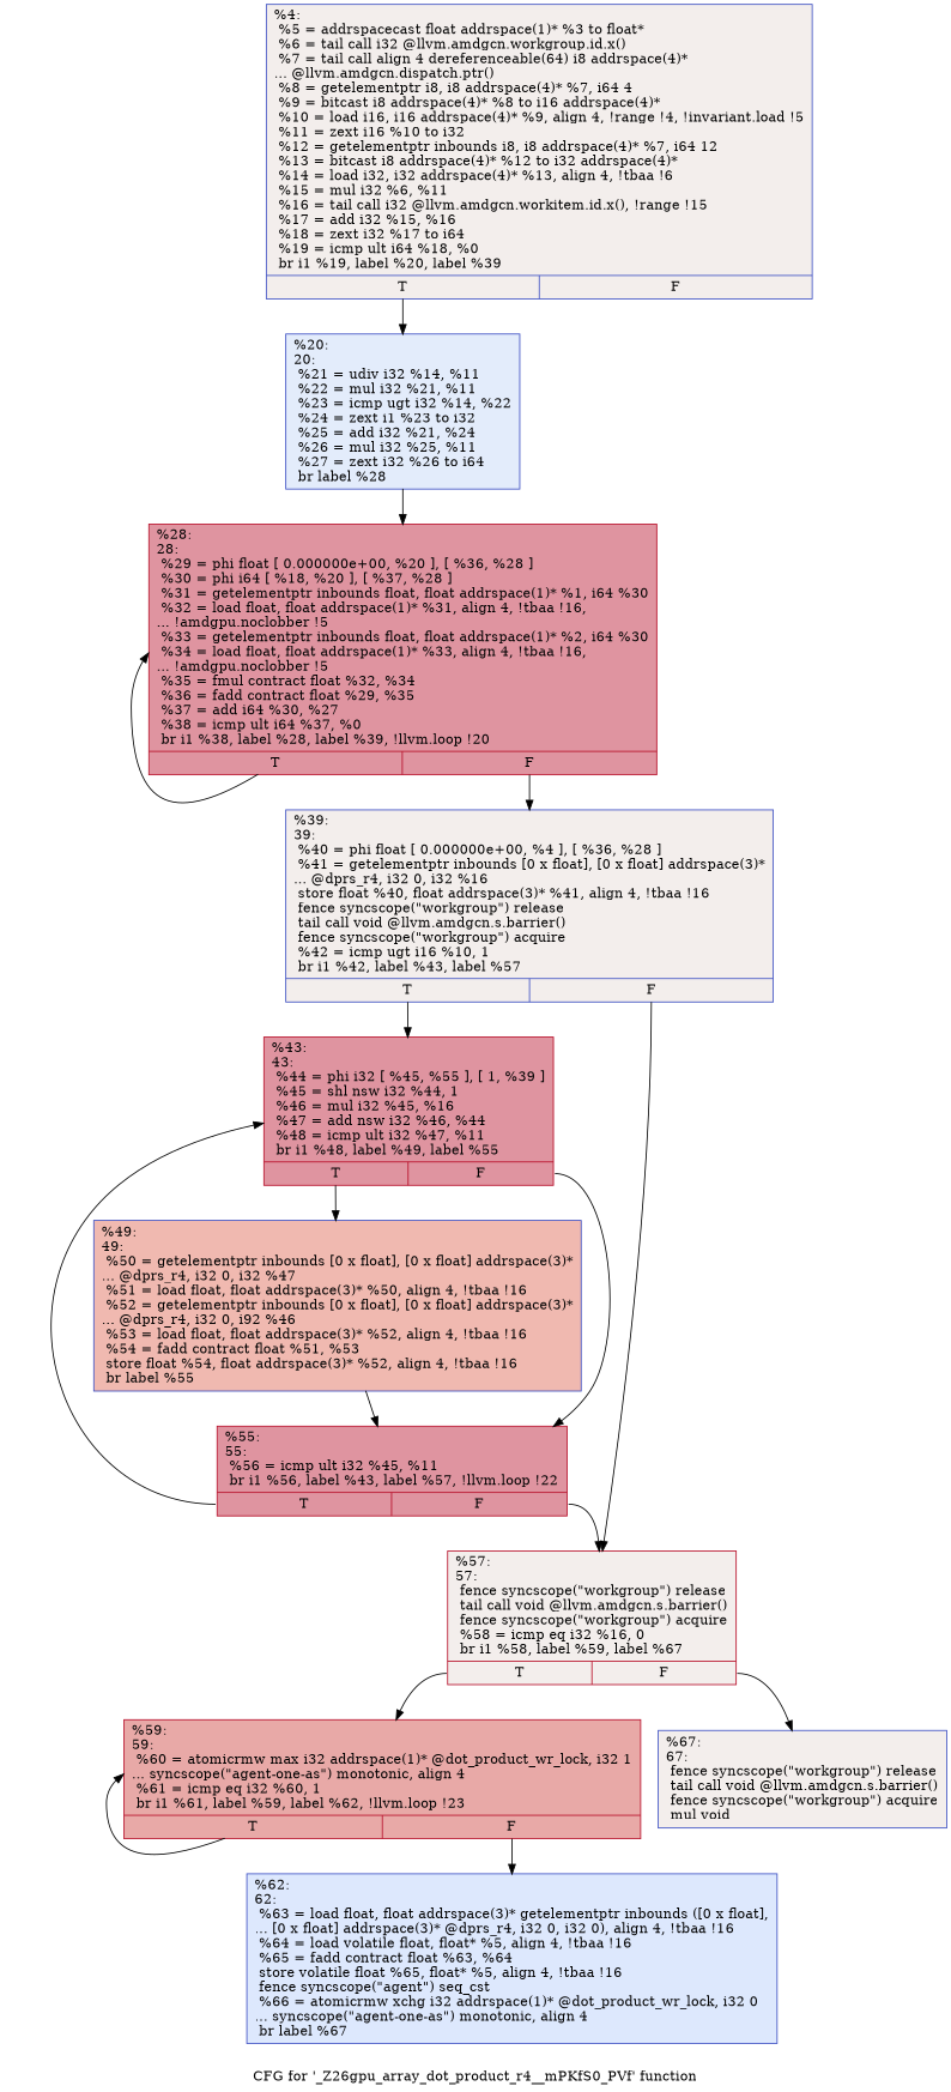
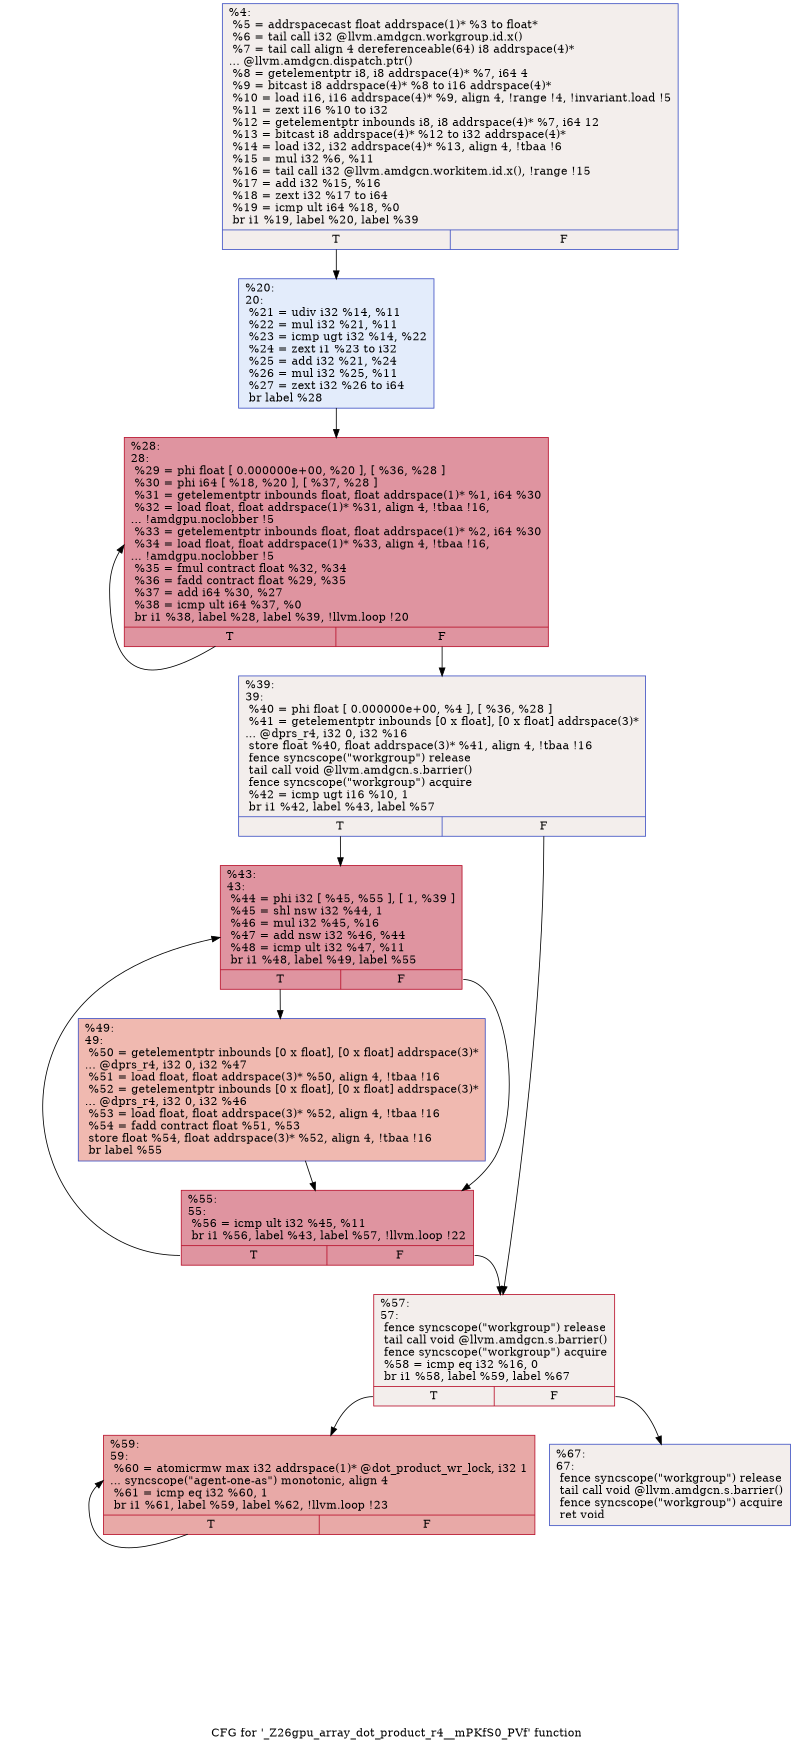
  digraph {
    label="CFG for '_Z26gpu_array_dot_product_r4__mPKfS0_PVf' function"
    node [color="#3d50c3ff" fillcolor="#e3d9d370" shape=record style=filled]
    edge [tailport=s0]
    n1 [label="{%4:\l  %5 = addrspacecast float addrspace(1)* %3 to float*\l  %6 = tail call i32 @llvm.amdgcn.workgroup.id.x()\l  %7 = tail call align 4 dereferenceable(64) i8 addrspace(4)*\l... @llvm.amdgcn.dispatch.ptr()\l  %8 = getelementptr i8, i8 addrspace(4)* %7, i64 4\l  %9 = bitcast i8 addrspace(4)* %8 to i16 addrspace(4)*\l  %10 = load i16, i16 addrspace(4)* %9, align 4, !range !4, !invariant.load !5\l  %11 = zext i16 %10 to i32\l  %12 = getelementptr inbounds i8, i8 addrspace(4)* %7, i64 12\l  %13 = bitcast i8 addrspace(4)* %12 to i32 addrspace(4)*\l  %14 = load i32, i32 addrspace(4)* %13, align 4, !tbaa !6\l  %15 = mul i32 %6, %11\l  %16 = tail call i32 @llvm.amdgcn.workitem.id.x(), !range !15\l  %17 = add i32 %15, %16\l  %18 = zext i32 %17 to i64\l  %19 = icmp ult i64 %18, %0\l  br i1 %19, label %20, label %39\l|{<s0>T|<s1>F}}"]
    n2 [fillcolor="#bfd3f670" label="{%20:\l20:                                               \l  %21 = udiv i32 %14, %11\l  %22 = mul i32 %21, %11\l  %23 = icmp ugt i32 %14, %22\l  %24 = zext i1 %23 to i32\l  %25 = add i32 %21, %24\l  %26 = mul i32 %25, %11\l  %27 = zext i32 %26 to i64\l  br label %28\l}"]
    n3 [color="#b70d28ff" fillcolor="#b70d2870" label="{%28:\l28:                                               \l  %29 = phi float [ 0.000000e+00, %20 ], [ %36, %28 ]\l  %30 = phi i64 [ %18, %20 ], [ %37, %28 ]\l  %31 = getelementptr inbounds float, float addrspace(1)* %1, i64 %30\l  %32 = load float, float addrspace(1)* %31, align 4, !tbaa !16,\l... !amdgpu.noclobber !5\l  %33 = getelementptr inbounds float, float addrspace(1)* %2, i64 %30\l  %34 = load float, float addrspace(1)* %33, align 4, !tbaa !16,\l... !amdgpu.noclobber !5\l  %35 = fmul contract float %32, %34\l  %36 = fadd contract float %29, %35\l  %37 = add i64 %30, %27\l  %38 = icmp ult i64 %37, %0\l  br i1 %38, label %28, label %39, !llvm.loop !20\l|{<s0>T|<s1>F}}"]
    n4 [label="{%39:\l39:                                               \l  %40 = phi float [ 0.000000e+00, %4 ], [ %36, %28 ]\l  %41 = getelementptr inbounds [0 x float], [0 x float] addrspace(3)*\l... @dprs_r4, i32 0, i32 %16\l  store float %40, float addrspace(3)* %41, align 4, !tbaa !16\l  fence syncscope(\"workgroup\") release\l  tail call void @llvm.amdgcn.s.barrier()\l  fence syncscope(\"workgroup\") acquire\l  %42 = icmp ugt i16 %10, 1\l  br i1 %42, label %43, label %57\l|{<s0>T|<s1>F}}"]
    n5 [color="#b70d28ff" fillcolor="#b70d2870" label="{%43:\l43:                                               \l  %44 = phi i32 [ %45, %55 ], [ 1, %39 ]\l  %45 = shl nsw i32 %44, 1\l  %46 = mul i32 %45, %16\l  %47 = add nsw i32 %46, %44\l  %48 = icmp ult i32 %47, %11\l  br i1 %48, label %49, label %55\l|{<s0>T|<s1>F}}"]
    n6 [color="#b70d28ff" label="{%57:\l57:                                               \l  fence syncscope(\"workgroup\") release\l  tail call void @llvm.amdgcn.s.barrier()\l  fence syncscope(\"workgroup\") acquire\l  %58 = icmp eq i32 %16, 0\l  br i1 %58, label %59, label %67\l|{<s0>T|<s1>F}}"]
-   n7 [fillcolor="#de614d70" label="{%49:\l49:                                               \l  %50 = getelementptr inbounds [0 x float], [0 x float] addrspace(3)*\l... @dprs_r4, i32 0, i32 %47\l  %51 = load float, float addrspace(3)* %50, align 4, !tbaa !16\l  %52 = getelementptr inbounds [0 x float], [0 x float] addrspace(3)*\l... @dprs_r4, i32 0, i92 %46\l  %53 = load float, float addrspace(3)* %52, align 4, !tbaa !16\l  %54 = fadd contract float %51, %53\l  store float %54, float addrspace(3)* %52, align 4, !tbaa !16\l  br label %55\l}"]
+   n7 [fillcolor="#de614d70" label="{%49:\l49:                                               \l  %50 = getelementptr inbounds [0 x float], [0 x float] addrspace(3)*\l... @dprs_r4, i32 0, i32 %47\l  %51 = load float, float addrspace(3)* %50, align 4, !tbaa !16\l  %52 = getelementptr inbounds [0 x float], [0 x float] addrspace(3)*\l... @dprs_r4, i32 0, i32 %46\l  %53 = load float, float addrspace(3)* %52, align 4, !tbaa !16\l  %54 = fadd contract float %51, %53\l  store float %54, float addrspace(3)* %52, align 4, !tbaa !16\l  br label %55\l}"]
    n8 [color="#b70d28ff" fillcolor="#b70d2870" label="{%55:\l55:                                               \l  %56 = icmp ult i32 %45, %11\l  br i1 %56, label %43, label %57, !llvm.loop !22\l|{<s0>T|<s1>F}}"]
    n9 [color="#b70d28ff" fillcolor="#ca3b3770" label="{%59:\l59:                                               \l  %60 = atomicrmw max i32 addrspace(1)* @dot_product_wr_lock, i32 1\l... syncscope(\"agent-one-as\") monotonic, align 4\l  %61 = icmp eq i32 %60, 1\l  br i1 %61, label %59, label %62, !llvm.loop !23\l|{<s0>T|<s1>F}}"]
-   n10 [label="{%67:\l67:                                               \l  fence syncscope(\"workgroup\") release\l  tail call void @llvm.amdgcn.s.barrier()\l  fence syncscope(\"workgroup\") acquire\l  mul void\l}"]
-   n11 [fillcolor="#b2ccfb70" label="{%62:\l62:                                               \l  %63 = load float, float addrspace(3)* getelementptr inbounds ([0 x float],\l... [0 x float] addrspace(3)* @dprs_r4, i32 0, i32 0), align 4, !tbaa !16\l  %64 = load volatile float, float* %5, align 4, !tbaa !16\l  %65 = fadd contract float %63, %64\l  store volatile float %65, float* %5, align 4, !tbaa !16\l  fence syncscope(\"agent\") seq_cst\l  %66 = atomicrmw xchg i32 addrspace(1)* @dot_product_wr_lock, i32 0\l... syncscope(\"agent-one-as\") monotonic, align 4\l  br label %67\l}"]
+   n10 [label="{%67:\l67:                                               \l  fence syncscope(\"workgroup\") release\l  tail call void @llvm.amdgcn.s.barrier()\l  fence syncscope(\"workgroup\") acquire\l  ret void\l}"]
    n1 -> n2
    n2 -> n3
    n3 -> n3
    n3 -> n4 [tailport=s1]
    n4 -> n5
    n4 -> n6 [tailport=s1]
    n5 -> n7
    n5 -> n8 [tailport=s1]
    n6 -> n9
    n6 -> n10 [tailport=s1]
    n7 -> n8
    n8 -> n5
    n8 -> n6 [tailport=s1]
    n9 -> n9
-   n9 -> n11 [tailport=s1]
  }
